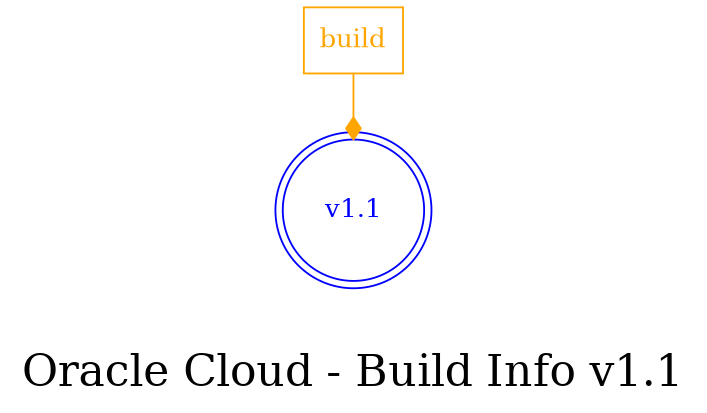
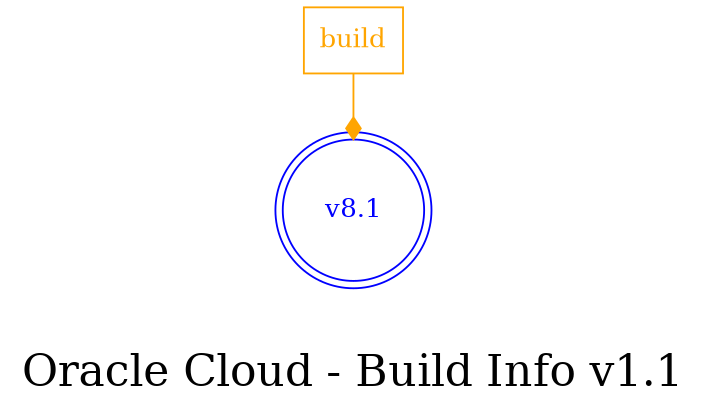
  digraph {
    fontsize=24
    label="Oracle Cloud - Build Info v1.1"
    splines=true
-   "v1.1" [color=blue fontcolor=blue shape=doublecircle]
+   "v1.1" [color=blue fontcolor=blue shape=doublecircle label="v8.1"]
    build [color=orange fontcolor=orange shape=box]
    build -> "v1.1" [arrowhead=diamond arrowtail=none color=orange fontcolor=orange]
  }
